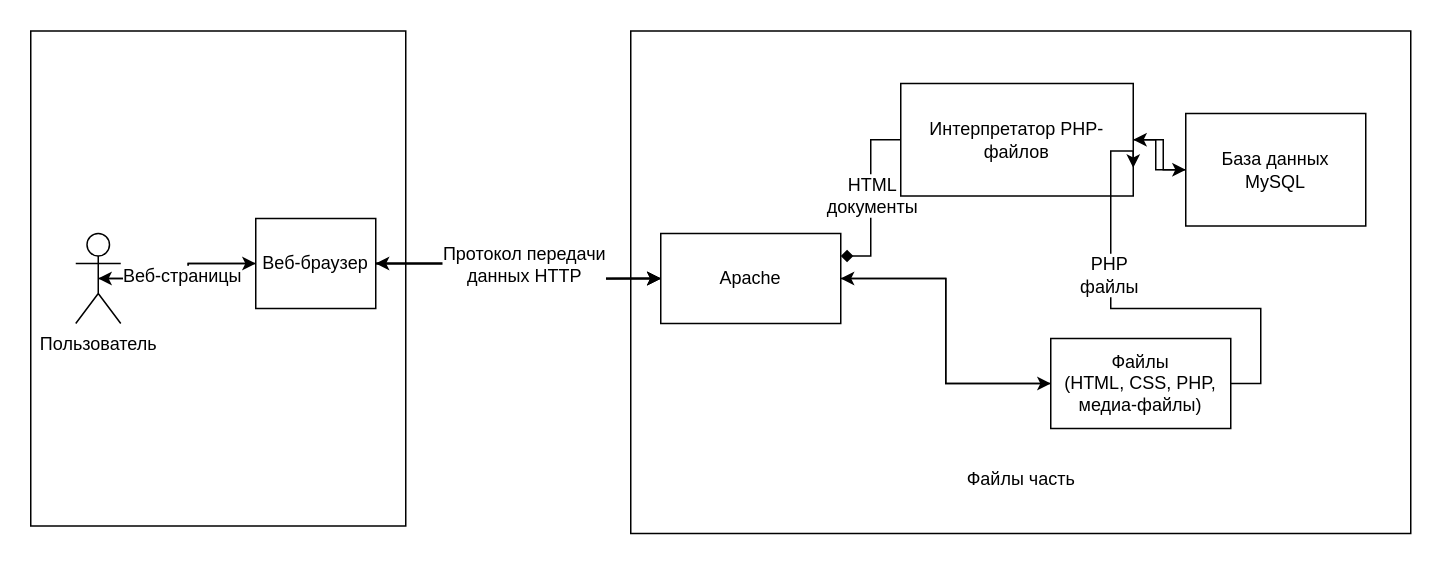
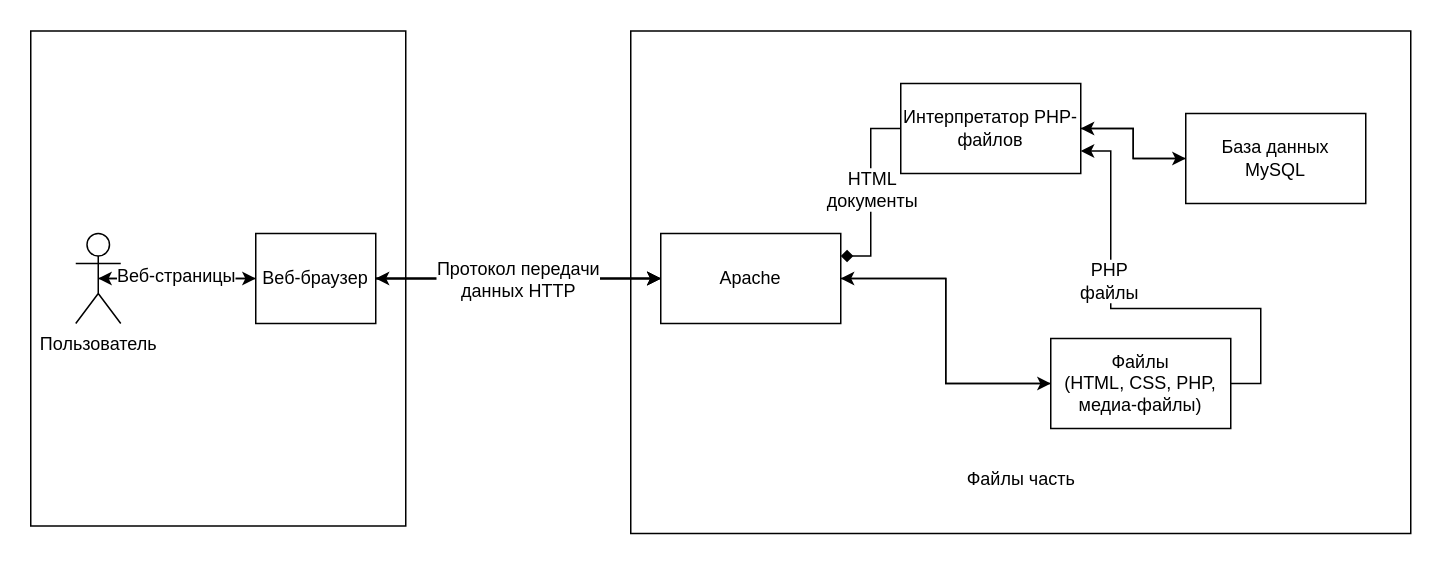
  <mxCell id="0" />
  <mxCell id="1" parent="0" />
  <mxCell id="2" value="" style="rounded=0;whiteSpace=wrap;html=1;" vertex="1" parent="1"><mxGeometry x="420" y="20" width="520" height="335" as="geometry" /></mxCell>
  <mxCell id="3" value="" style="rounded=0;whiteSpace=wrap;html=1;" vertex="1" parent="1"><mxGeometry x="20" y="20" width="250" height="330" as="geometry" /></mxCell>
  <mxCell id="4" style="edgeStyle=orthogonalEdgeStyle;rounded=0;orthogonalLoop=1;jettySize=auto;html=1;exitX=0.5;exitY=0.5;exitDx=0;exitDy=0;exitPerimeter=0;" edge="1" parent="1" source="5" target="12"><mxGeometry relative="1" as="geometry"><mxPoint x="130" y="185" as="targetPoint" /></mxGeometry></mxCell>
  <mxCell id="5" value="Пользователь" style="shape=umlActor;verticalLabelPosition=bottom;labelBackgroundColor=#ffffff;verticalAlign=top;html=1;outlineConnect=0;" vertex="1" parent="1"><mxGeometry x="50" y="155" width="30" height="60" as="geometry" /></mxCell>
  <mxCell id="6" style="edgeStyle=orthogonalEdgeStyle;rounded=0;orthogonalLoop=1;jettySize=auto;html=1;exitX=1;exitY=0.5;exitDx=0;exitDy=0;" edge="1" parent="1" source="12" target="16"><mxGeometry relative="1" as="geometry" /></mxCell>
  <mxCell id="7" style="edgeStyle=orthogonalEdgeStyle;rounded=0;orthogonalLoop=1;jettySize=auto;html=1;exitX=1;exitY=0.5;exitDx=0;exitDy=0;entryX=0;entryY=0.5;entryDx=0;entryDy=0;" edge="1" parent="1" source="12" target="16"><mxGeometry relative="1" as="geometry" /></mxCell>
  <mxCell id="8" style="edgeStyle=orthogonalEdgeStyle;rounded=0;orthogonalLoop=1;jettySize=auto;html=1;exitX=1;exitY=0.5;exitDx=0;exitDy=0;" edge="1" parent="1" source="12"><mxGeometry relative="1" as="geometry"><mxPoint x="440" y="185" as="targetPoint" /></mxGeometry></mxCell>
  <mxCell id="9" style="edgeStyle=orthogonalEdgeStyle;rounded=0;orthogonalLoop=1;jettySize=auto;html=1;exitX=1;exitY=0.5;exitDx=0;exitDy=0;entryX=0;entryY=0.5;entryDx=0;entryDy=0;" edge="1" parent="1" source="12" target="16"><mxGeometry relative="1" as="geometry" /></mxCell>
  <mxCell id="10" style="edgeStyle=orthogonalEdgeStyle;rounded=0;orthogonalLoop=1;jettySize=auto;html=1;exitX=0;exitY=0.5;exitDx=0;exitDy=0;entryX=0.5;entryY=0.5;entryDx=0;entryDy=0;entryPerimeter=0;" edge="1" parent="1" source="12" target="5"><mxGeometry relative="1" as="geometry" /></mxCell>
  <mxCell id="11" value="Веб-страницы" style="text;html=1;resizable=0;points=[];align=center;verticalAlign=middle;labelBackgroundColor=#ffffff;" vertex="1" connectable="0" parent="10"><mxGeometry x="0.2" y="-2" relative="1" as="geometry"><mxPoint x="9" as="offset" /></mxGeometry></mxCell>
- <mxCell id="12" value="Веб-браузер" style="rounded=0;whiteSpace=wrap;html=1;" vertex="1" parent="1"><mxGeometry x="170" y="145" width="80" height="60" as="geometry" /></mxCell>
+ <mxCell id="12" value="Веб-браузер" style="rounded=0;whiteSpace=wrap;html=1;" vertex="1" parent="1"><mxGeometry x="170" y="155" width="80" height="60" as="geometry" /></mxCell>
  <mxCell id="13" style="edgeStyle=orthogonalEdgeStyle;rounded=0;orthogonalLoop=1;jettySize=auto;html=1;exitX=1;exitY=0.5;exitDx=0;exitDy=0;entryX=0;entryY=0.5;entryDx=0;entryDy=0;" edge="1" parent="1" source="16" target="24"><mxGeometry relative="1" as="geometry" /></mxCell>
  <mxCell id="14" style="edgeStyle=orthogonalEdgeStyle;rounded=0;orthogonalLoop=1;jettySize=auto;html=1;exitX=0;exitY=0.5;exitDx=0;exitDy=0;entryX=1;entryY=0.5;entryDx=0;entryDy=0;" edge="1" parent="1" source="16" target="12"><mxGeometry relative="1" as="geometry" /></mxCell>
  <mxCell id="15" value="Протокол передачи&lt;br&gt;данных HTTP&lt;br&gt;" style="text;html=1;resizable=0;points=[];align=center;verticalAlign=middle;labelBackgroundColor=#ffffff;" vertex="1" connectable="0" parent="14"><mxGeometry x="0.126" relative="1" as="geometry"><mxPoint x="11" as="offset" /></mxGeometry></mxCell>
  <mxCell id="16" value="Apache" style="rounded=0;whiteSpace=wrap;html=1;" vertex="1" parent="1"><mxGeometry x="440" y="155" width="120" height="60" as="geometry" /></mxCell>
  <mxCell id="17" style="edgeStyle=orthogonalEdgeStyle;rounded=0;orthogonalLoop=1;jettySize=auto;html=1;exitX=0;exitY=0.5;exitDx=0;exitDy=0;entryX=1;entryY=0.25;entryDx=0;entryDy=0;endArrow=diamond;" edge="1" parent="1" source="20" target="16"><mxGeometry relative="1" as="geometry" /></mxCell>
  <mxCell id="18" value="HTML&lt;br&gt;документы&lt;br&gt;" style="text;html=1;resizable=0;points=[];align=center;verticalAlign=middle;labelBackgroundColor=#ffffff;" vertex="1" connectable="0" parent="17"><mxGeometry x="-0.295" y="1" relative="1" as="geometry"><mxPoint x="-1" y="16" as="offset" /></mxGeometry></mxCell>
  <mxCell id="19" style="edgeStyle=orthogonalEdgeStyle;rounded=0;orthogonalLoop=1;jettySize=auto;html=1;exitX=1;exitY=0.5;exitDx=0;exitDy=0;" edge="1" parent="1" source="20" target="26"><mxGeometry relative="1" as="geometry" /></mxCell>
- <mxCell id="20" value="Интерпретатор PHP-файлов" style="rounded=0;whiteSpace=wrap;html=1;" vertex="1" parent="1"><mxGeometry x="600" y="55" width="155" height="75" as="geometry" /></mxCell>
+ <mxCell id="20" value="Интерпретатор PHP-файлов" style="rounded=0;whiteSpace=wrap;html=1;" vertex="1" parent="1"><mxGeometry x="600" y="55" width="120" height="60" as="geometry" /></mxCell>
  <mxCell id="21" style="edgeStyle=orthogonalEdgeStyle;rounded=0;orthogonalLoop=1;jettySize=auto;html=1;exitX=0;exitY=0.5;exitDx=0;exitDy=0;entryX=1;entryY=0.5;entryDx=0;entryDy=0;" edge="1" parent="1" source="24" target="16"><mxGeometry relative="1" as="geometry" /></mxCell>
  <mxCell id="22" style="edgeStyle=orthogonalEdgeStyle;rounded=0;orthogonalLoop=1;jettySize=auto;html=1;exitX=1;exitY=0.5;exitDx=0;exitDy=0;entryX=1;entryY=0.75;entryDx=0;entryDy=0;" edge="1" parent="1" source="24" target="20"><mxGeometry relative="1" as="geometry"><Array as="points"><mxPoint x="840" y="255" /><mxPoint x="840" y="205" /><mxPoint x="740" y="205" /><mxPoint x="740" y="100" /></Array></mxGeometry></mxCell>
  <mxCell id="23" value="PHP&lt;br&gt;файлы&lt;br&gt;" style="text;html=1;resizable=0;points=[];align=center;verticalAlign=middle;labelBackgroundColor=#ffffff;" vertex="1" connectable="0" parent="22"><mxGeometry x="0.281" y="2" relative="1" as="geometry"><mxPoint as="offset" /></mxGeometry></mxCell>
  <mxCell id="24" value="Файлы&lt;br&gt;(HTML, CSS, PHP, медиа-файлы)&lt;br&gt;" style="rounded=0;whiteSpace=wrap;html=1;" vertex="1" parent="1"><mxGeometry x="700" y="225" width="120" height="60" as="geometry" /></mxCell>
  <mxCell id="25" style="edgeStyle=orthogonalEdgeStyle;rounded=0;orthogonalLoop=1;jettySize=auto;html=1;exitX=0;exitY=0.5;exitDx=0;exitDy=0;entryX=1;entryY=0.5;entryDx=0;entryDy=0;" edge="1" parent="1" source="26" target="20"><mxGeometry relative="1" as="geometry" /></mxCell>
- <mxCell id="26" value="База данных&lt;br&gt;MySQL" style="rounded=0;whiteSpace=wrap;html=1;" vertex="1" parent="1"><mxGeometry x="790" y="75" width="120" height="75" as="geometry" /></mxCell>
+ <mxCell id="26" value="База данных&lt;br&gt;MySQL" style="rounded=0;whiteSpace=wrap;html=1;" vertex="1" parent="1"><mxGeometry x="790" y="75" width="120" height="60" as="geometry" /></mxCell>
  <mxCell id="27" value="Файлы часть" style="text;html=1;strokeColor=none;fillColor=none;align=center;verticalAlign=middle;whiteSpace=wrap;rounded=0;" vertex="1" parent="1"><mxGeometry x="617.5" y="309" width="125" height="20" as="geometry" /></mxCell>
